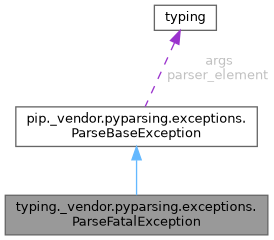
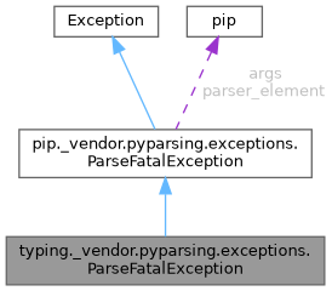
  digraph {
    node [color=gray40 fillcolor=white fontname=Helvetica fontsize=10 shape=box style=filled]
    edge [color=steelblue1 dir=back fontname=Helvetica fontsize=10 labelfontname=Helvetica labelfontsize=10 style=solid]
    n1 [fillcolor=grey60 fontcolor=black height=0.2 label="typing._vendor.pyparsing.exceptions.\lParseFatalException" width=0.4]
-   n2 [height=0.2 label="pip._vendor.pyparsing.exceptions.\lParseBaseException" width=0.4]
-   n4 [height=0.2 label=typing width=0.4]
+   n2 [height=0.2 label="pip._vendor.pyparsing.exceptions.\lParseFatalException" width=0.4]
+   n3 [height=0.2 label=Exception width=0.4]
+   n4 [height=0.2 label=pip width=0.4]
    n2 -> n1
+   n3 -> n2
    n4 -> n2 [color=darkorchid3 fontcolor=grey label=" args\nparser_element" style=dashed]
  }
